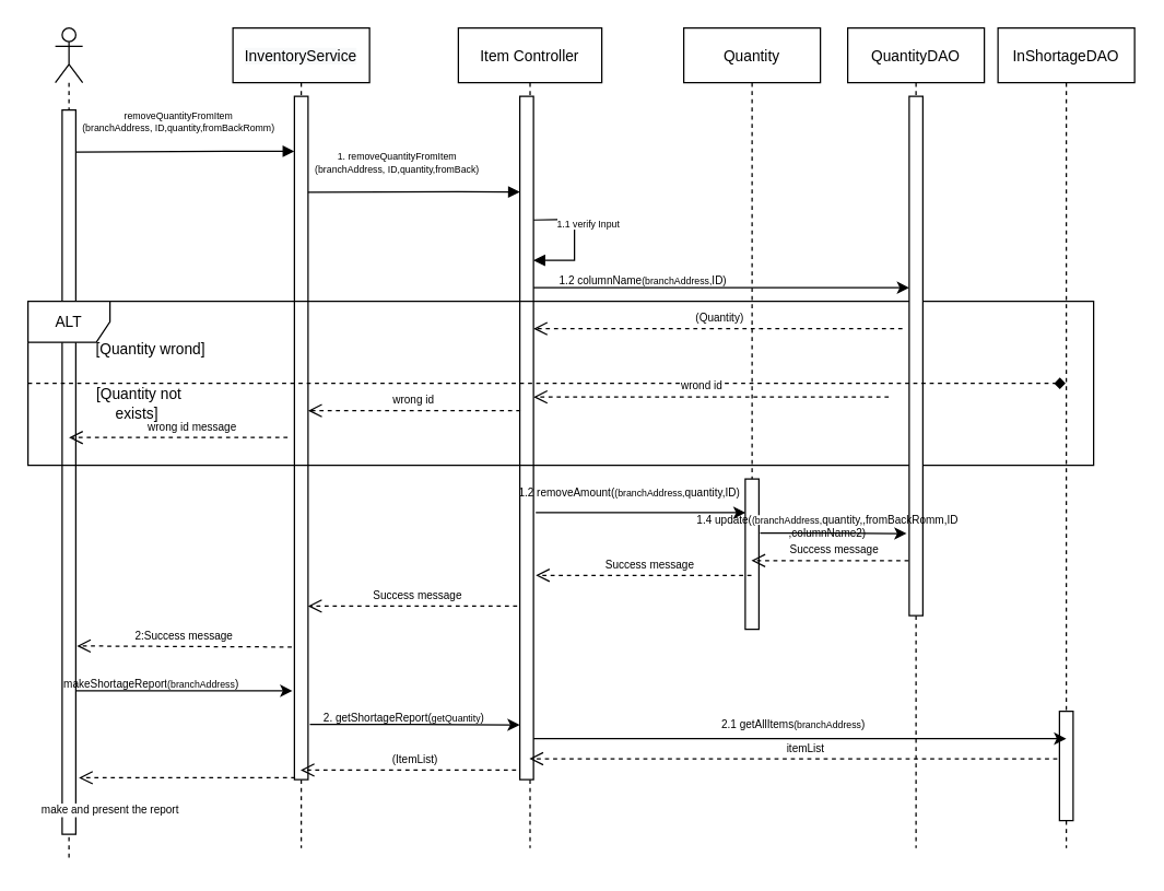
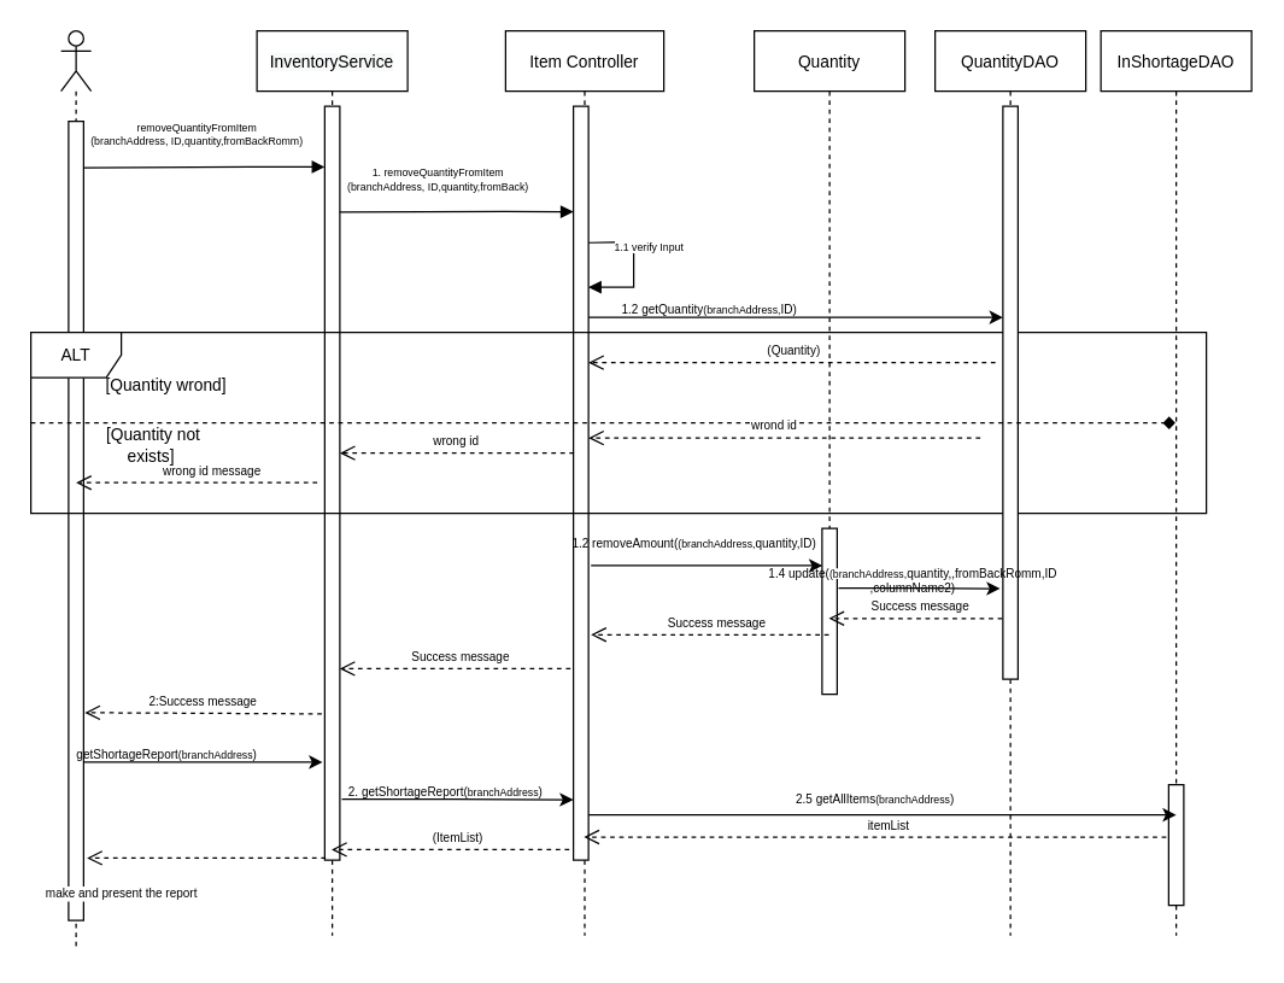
  <mxCell id="0" />
  <mxCell id="1" parent="0" />
  <mxCell id="2" value="" style="shape=umlLifeline;participant=umlActor;perimeter=lifelinePerimeter;whiteSpace=wrap;html=1;container=1;collapsible=0;recursiveResize=0;verticalAlign=top;spacingTop=36;outlineConnect=0;fontSize=13;" vertex="1" parent="1"><mxGeometry x="40" y="20" width="20" height="610" as="geometry" /></mxCell>
  <mxCell id="3" value="" style="html=1;points=[];perimeter=orthogonalPerimeter;fontSize=13;" vertex="1" parent="2"><mxGeometry x="5" y="60" width="10" height="530" as="geometry" /></mxCell>
  <mxCell id="4" value="&lt;span style=&quot;color: rgb(0, 0, 0); font-family: Helvetica; font-size: 11px; font-style: normal; font-variant-ligatures: normal; font-variant-caps: normal; font-weight: 400; letter-spacing: normal; orphans: 2; text-align: center; text-indent: 0px; text-transform: none; widows: 2; word-spacing: 0px; -webkit-text-stroke-width: 0px; background-color: rgb(248, 249, 250); text-decoration-thickness: initial; text-decoration-style: initial; text-decoration-color: initial; float: none; display: inline !important;&quot;&gt;InventoryService&lt;/span&gt;" style="shape=umlLifeline;perimeter=lifelinePerimeter;whiteSpace=wrap;html=1;container=1;collapsible=0;recursiveResize=0;outlineConnect=0;fontSize=13;" vertex="1" parent="1"><mxGeometry x="170" y="20" width="100" height="600" as="geometry" /></mxCell>
  <mxCell id="5" value="" style="html=1;points=[];perimeter=orthogonalPerimeter;fontSize=13;" vertex="1" parent="4"><mxGeometry x="45" y="50" width="10" height="500" as="geometry" /></mxCell>
  <mxCell id="6" value="removeQuantityFromItem&lt;br&gt;(branchAddress, ID,quantity,fromBackRomm)" style="html=1;verticalAlign=bottom;endArrow=block;rounded=0;fontSize=7;exitX=1.003;exitY=0.058;exitDx=0;exitDy=0;exitPerimeter=0;" edge="1" parent="4" source="3"><mxGeometry x="-0.062" y="10" width="80" relative="1" as="geometry"><mxPoint x="-110" y="90" as="sourcePoint" /><mxPoint x="44.97" y="90.24" as="targetPoint" /><Array as="points"><mxPoint x="-5.03" y="90.24" /></Array><mxPoint as="offset" /></mxGeometry></mxCell>
  <mxCell id="7" value="&lt;span style=&quot;font-size: 11px;&quot;&gt;Item Controller&lt;/span&gt;" style="shape=umlLifeline;perimeter=lifelinePerimeter;whiteSpace=wrap;html=1;container=1;collapsible=0;recursiveResize=0;outlineConnect=0;fontSize=13;" vertex="1" parent="1"><mxGeometry x="335" y="20" width="105" height="600" as="geometry" /></mxCell>
  <mxCell id="8" value="" style="html=1;points=[];perimeter=orthogonalPerimeter;fontSize=13;" vertex="1" parent="7"><mxGeometry x="45" y="50" width="10" height="500" as="geometry" /></mxCell>
  <mxCell id="9" value="1. removeQuantityFromItem&lt;br&gt;(branchAddress, ID,quantity,fromBack)" style="html=1;verticalAlign=bottom;endArrow=block;rounded=0;fontSize=7;exitX=1.003;exitY=0.058;exitDx=0;exitDy=0;exitPerimeter=0;" edge="1" parent="7"><mxGeometry x="-0.161" y="10" width="80" relative="1" as="geometry"><mxPoint x="-110" y="120.25" as="sourcePoint" /><mxPoint x="45" y="120" as="targetPoint" /><Array as="points"><mxPoint x="-0.06" y="119.75" /></Array><mxPoint as="offset" /></mxGeometry></mxCell>
  <mxCell id="10" value="ALT" style="shape=umlFrame;whiteSpace=wrap;html=1;fontSize=11;" vertex="1" parent="7"><mxGeometry x="-315" y="200" width="780" height="120" as="geometry" /></mxCell>
  <mxCell id="11" value="wrong id message" style="html=1;verticalAlign=bottom;endArrow=open;dashed=1;endSize=8;rounded=0;fontSize=8;" edge="1" parent="7"><mxGeometry x="-0.125" relative="1" as="geometry"><mxPoint x="-125" y="299.66" as="sourcePoint" /><mxPoint x="-285.0" y="299.66" as="targetPoint" /><mxPoint as="offset" /></mxGeometry></mxCell>
  <mxCell id="12" value="&amp;nbsp;[Quantity not exists]" style="text;html=1;strokeColor=none;fillColor=none;align=center;verticalAlign=middle;whiteSpace=wrap;rounded=0;fontSize=11;" vertex="1" parent="7"><mxGeometry x="-285" y="260" width="100" height="30" as="geometry" /></mxCell>
  <mxCell id="13" value="&lt;span style=&quot;font-size: 11px;&quot;&gt;Quantity&lt;/span&gt;" style="shape=umlLifeline;perimeter=lifelinePerimeter;whiteSpace=wrap;html=1;container=1;collapsible=0;recursiveResize=0;outlineConnect=0;fontSize=13;" vertex="1" parent="1"><mxGeometry x="500" y="20" width="100" height="440" as="geometry" /></mxCell>
  <mxCell id="14" value="" style="html=1;points=[];perimeter=orthogonalPerimeter;fontSize=13;" vertex="1" parent="13"><mxGeometry x="45" y="330" width="10" height="110" as="geometry" /></mxCell>
  <mxCell id="15" value="" style="shape=image;html=1;verticalAlign=top;verticalLabelPosition=bottom;labelBackgroundColor=#ffffff;imageAspect=0;aspect=fixed;image=https://cdn0.iconfinder.com/data/icons/elasto-online-store/26/00-ELASTOFONT-STORE-READY_close-128.png;fontSize=6;fontColor=#000000;fillColor=#FFFFFF;" vertex="1" parent="13"><mxGeometry x="45" y="440" width="10" height="10" as="geometry" /></mxCell>
  <mxCell id="16" value="1.1 verify Input" style="html=1;verticalAlign=bottom;endArrow=block;rounded=0;fontSize=7;exitX=1.003;exitY=0.058;exitDx=0;exitDy=0;exitPerimeter=0;entryX=1;entryY=0.24;entryDx=0;entryDy=0;entryPerimeter=0;" edge="1" parent="1" target="8"><mxGeometry x="-0.111" y="10" width="80" relative="1" as="geometry"><mxPoint x="390" y="160.5" as="sourcePoint" /><mxPoint x="545" y="160.25" as="targetPoint" /><Array as="points"><mxPoint x="420" y="160" /><mxPoint x="420" y="190" /></Array><mxPoint as="offset" /></mxGeometry></mxCell>
  <mxCell id="17" value="[Quantity wrond]" style="text;html=1;strokeColor=none;fillColor=none;align=center;verticalAlign=middle;whiteSpace=wrap;rounded=0;fontSize=11;" vertex="1" parent="1"><mxGeometry x="60" y="240" width="100" height="30" as="geometry" /></mxCell>
  <mxCell id="18" value="2:Success message" style="html=1;verticalAlign=bottom;endArrow=open;dashed=1;endSize=8;rounded=0;fontSize=8;exitX=-0.197;exitY=0.806;exitDx=0;exitDy=0;exitPerimeter=0;entryX=1.077;entryY=0.74;entryDx=0;entryDy=0;entryPerimeter=0;" edge="1" parent="1" source="5" target="3"><mxGeometry relative="1" as="geometry"><mxPoint x="215" y="410" as="sourcePoint" /><mxPoint x="55" y="410" as="targetPoint" /></mxGeometry></mxCell>
  <mxCell id="19" value="wrong id" style="html=1;verticalAlign=bottom;endArrow=open;dashed=1;endSize=8;rounded=0;fontSize=8;exitX=0.462;exitY=0.667;exitDx=0;exitDy=0;exitPerimeter=0;" edge="1" parent="1" source="10" target="5"><mxGeometry relative="1" as="geometry"><mxPoint x="380" y="460" as="sourcePoint" /><mxPoint x="225" y="460" as="targetPoint" /></mxGeometry></mxCell>
  <mxCell id="20" value="&lt;span style=&quot;font-size: 11px;&quot;&gt;QuantityDAO&lt;/span&gt;" style="shape=umlLifeline;perimeter=lifelinePerimeter;whiteSpace=wrap;html=1;container=1;collapsible=0;recursiveResize=0;outlineConnect=0;fontSize=13;" vertex="1" parent="1"><mxGeometry x="620" y="20" width="100" height="600" as="geometry" /></mxCell>
  <mxCell id="21" value="" style="html=1;points=[];perimeter=orthogonalPerimeter;fontSize=13;" vertex="1" parent="20"><mxGeometry x="45" y="50" width="10" height="380" as="geometry" /></mxCell>
  <mxCell id="22" value="&lt;span style=&quot;font-size: 11px;&quot;&gt;InShortageDAO&lt;/span&gt;" style="shape=umlLifeline;perimeter=lifelinePerimeter;whiteSpace=wrap;html=1;container=1;collapsible=0;recursiveResize=0;outlineConnect=0;fontSize=13;" vertex="1" parent="1"><mxGeometry x="730" y="20" width="100" height="600" as="geometry" /></mxCell>
  <mxCell id="23" value="" style="html=1;points=[];perimeter=orthogonalPerimeter;fontSize=13;" vertex="1" parent="22"><mxGeometry x="45" y="500" width="10" height="80" as="geometry" /></mxCell>
  <mxCell id="24" style="edgeStyle=orthogonalEdgeStyle;rounded=0;orthogonalLoop=1;jettySize=auto;html=1;fontColor=#000000;" edge="1" parent="1" source="8"><mxGeometry relative="1" as="geometry"><mxPoint x="665" y="210" as="targetPoint" /><Array as="points"><mxPoint x="665" y="210" /></Array></mxGeometry></mxCell>
- <mxCell id="25" value="1.2 columnName&lt;span style=&quot;font-size: 7px; background-color: rgb(255, 255, 255);&quot;&gt;(branchAddress,&lt;/span&gt;ID)" style="text;html=1;align=center;verticalAlign=middle;resizable=0;points=[];autosize=1;strokeColor=none;fillColor=none;fontColor=#000000;fontSize=8;spacing=2;" vertex="1" parent="1"><mxGeometry x="400" y="195" width="140" height="20" as="geometry" /></mxCell>
+ <mxCell id="25" value="1.2 getQuantity&lt;span style=&quot;font-size: 7px; background-color: rgb(255, 255, 255);&quot;&gt;(branchAddress,&lt;/span&gt;ID)" style="text;html=1;align=center;verticalAlign=middle;resizable=0;points=[];autosize=1;strokeColor=none;fillColor=none;fontColor=#000000;fontSize=8;spacing=2;" vertex="1" parent="1"><mxGeometry x="400" y="195" width="140" height="20" as="geometry" /></mxCell>
  <mxCell id="26" value="&amp;nbsp;(Quantity)" style="html=1;verticalAlign=bottom;endArrow=open;dashed=1;endSize=8;rounded=0;fontSize=8;" edge="1" parent="1" target="8"><mxGeometry relative="1" as="geometry"><mxPoint x="660" y="240" as="sourcePoint" /><mxPoint x="400" y="400" as="targetPoint" /></mxGeometry></mxCell>
  <mxCell id="27" value="" style="endArrow=diamond;dashed=1;html=1;rounded=0;fontSize=11;" edge="1" parent="1" source="10" target="22"><mxGeometry width="50" height="50" relative="1" as="geometry"><mxPoint x="30" y="570" as="sourcePoint" /><mxPoint x="440" y="530" as="targetPoint" /><Array as="points"><mxPoint x="170" y="280" /><mxPoint x="290" y="280" /></Array></mxGeometry></mxCell>
  <mxCell id="28" value="wrond id" style="html=1;verticalAlign=bottom;endArrow=open;dashed=1;endSize=8;rounded=0;fontSize=8;" edge="1" parent="1" target="8"><mxGeometry x="0.052" relative="1" as="geometry"><mxPoint x="650" y="290" as="sourcePoint" /><mxPoint x="430" y="310" as="targetPoint" /><mxPoint as="offset" /></mxGeometry></mxCell>
  <mxCell id="29" style="edgeStyle=orthogonalEdgeStyle;rounded=0;orthogonalLoop=1;jettySize=auto;html=1;entryX=0.027;entryY=0.224;entryDx=0;entryDy=0;entryPerimeter=0;fontSize=6;fontColor=#000000;exitX=1.167;exitY=0.609;exitDx=0;exitDy=0;exitPerimeter=0;" edge="1" parent="1" source="8" target="14"><mxGeometry relative="1" as="geometry" /></mxCell>
  <mxCell id="30" value="1.2 removeAmount(&lt;span style=&quot;font-size: 7px; background-color: rgb(255, 255, 255);&quot;&gt;(branchAddress,&lt;/span&gt;quantity,ID)" style="text;html=1;align=center;verticalAlign=middle;resizable=0;points=[];autosize=1;strokeColor=none;fillColor=none;fontSize=8;fontColor=#000000;" vertex="1" parent="1"><mxGeometry x="370" y="350" width="180" height="20" as="geometry" /></mxCell>
  <mxCell id="31" style="edgeStyle=orthogonalEdgeStyle;rounded=0;orthogonalLoop=1;jettySize=auto;html=1;entryX=-0.187;entryY=0.842;entryDx=0;entryDy=0;entryPerimeter=0;fontSize=6;fontColor=#000000;exitX=1.093;exitY=0.36;exitDx=0;exitDy=0;exitPerimeter=0;" edge="1" parent="1" source="14" target="21"><mxGeometry relative="1" as="geometry" /></mxCell>
  <mxCell id="32" value="1.4 update(&lt;span style=&quot;font-size: 7px; background-color: rgb(255, 255, 255);&quot;&gt;(branchAddress,&lt;/span&gt;quantity,,fromBackRomm,ID&lt;br style=&quot;font-size: 8px;&quot;&gt;,columnName2)" style="text;html=1;align=center;verticalAlign=middle;resizable=0;points=[];autosize=1;strokeColor=none;fillColor=none;fontSize=8;fontColor=#000000;" vertex="1" parent="1"><mxGeometry x="505" y="370" width="200" height="30" as="geometry" /></mxCell>
  <mxCell id="33" value="Success message" style="html=1;verticalAlign=bottom;endArrow=open;dashed=1;endSize=8;rounded=0;fontSize=8;exitX=-0.044;exitY=0.894;exitDx=0;exitDy=0;exitPerimeter=0;" edge="1" parent="1" source="21" target="13"><mxGeometry x="-0.046" relative="1" as="geometry"><mxPoint x="660" y="520" as="sourcePoint" /><mxPoint x="500" y="520" as="targetPoint" /><mxPoint as="offset" /></mxGeometry></mxCell>
  <mxCell id="34" value="Success message" style="html=1;verticalAlign=bottom;endArrow=open;dashed=1;endSize=8;rounded=0;fontSize=8;entryX=1.167;entryY=0.701;entryDx=0;entryDy=0;entryPerimeter=0;" edge="1" parent="1" source="13" target="8"><mxGeometry x="-0.046" relative="1" as="geometry"><mxPoint x="529.39" y="419.72" as="sourcePoint" /><mxPoint x="414.997" y="419.72" as="targetPoint" /><mxPoint as="offset" /></mxGeometry></mxCell>
  <mxCell id="35" value="Success message" style="html=1;verticalAlign=bottom;endArrow=open;dashed=1;endSize=8;rounded=0;fontSize=8;exitX=-0.194;exitY=0.746;exitDx=0;exitDy=0;exitPerimeter=0;entryX=0.991;entryY=0.746;entryDx=0;entryDy=0;entryPerimeter=0;" edge="1" parent="1" source="8" target="5"><mxGeometry x="-0.046" relative="1" as="geometry"><mxPoint x="364.39" y="460" as="sourcePoint" /><mxPoint x="249.997" y="460" as="targetPoint" /><mxPoint as="offset" /></mxGeometry></mxCell>
  <mxCell id="36" style="edgeStyle=orthogonalEdgeStyle;rounded=0;orthogonalLoop=1;jettySize=auto;html=1;entryX=-0.147;entryY=0.87;entryDx=0;entryDy=0;entryPerimeter=0;fontSize=6;fontColor=#000000;" edge="1" parent="1" source="3" target="5"><mxGeometry relative="1" as="geometry"><Array as="points"><mxPoint x="110" y="505" /><mxPoint x="110" y="505" /></Array></mxGeometry></mxCell>
- <mxCell id="37" value="makeShortageReport&lt;span style=&quot;font-size: 7px; background-color: rgb(255, 255, 255);&quot;&gt;(branchAddress&lt;/span&gt;)" style="text;html=1;align=center;verticalAlign=middle;resizable=0;points=[];autosize=1;strokeColor=none;fillColor=none;fontSize=8;fontColor=#000000;" vertex="1" parent="1"><mxGeometry x="40" y="490" width="140" height="20" as="geometry" /></mxCell>
+ <mxCell id="37" value="getShortageReport&lt;span style=&quot;font-size: 7px; background-color: rgb(255, 255, 255);&quot;&gt;(branchAddress&lt;/span&gt;)" style="text;html=1;align=center;verticalAlign=middle;resizable=0;points=[];autosize=1;strokeColor=none;fillColor=none;fontSize=8;fontColor=#000000;" vertex="1" parent="1"><mxGeometry x="40" y="490" width="140" height="20" as="geometry" /></mxCell>
  <mxCell id="38" style="edgeStyle=orthogonalEdgeStyle;rounded=0;orthogonalLoop=1;jettySize=auto;html=1;entryX=-0.007;entryY=0.92;entryDx=0;entryDy=0;entryPerimeter=0;fontSize=6;fontColor=#000000;exitX=1.133;exitY=0.919;exitDx=0;exitDy=0;exitPerimeter=0;" edge="1" parent="1" source="5" target="8"><mxGeometry relative="1" as="geometry"><mxPoint x="190" y="530" as="sourcePoint" /><mxPoint x="348.53" y="530" as="targetPoint" /><Array as="points" /></mxGeometry></mxCell>
- <mxCell id="39" value="2. getShortageReport(&lt;span style=&quot;font-size: 7px; background-color: rgb(255, 255, 255);&quot;&gt;getQuantity&lt;/span&gt;)" style="text;html=1;align=center;verticalAlign=middle;resizable=0;points=[];autosize=1;strokeColor=none;fillColor=none;fontSize=8;fontColor=#000000;" vertex="1" parent="1"><mxGeometry x="225" y="515" width="140" height="20" as="geometry" /></mxCell>
+ <mxCell id="39" value="2. getShortageReport(&lt;span style=&quot;font-size: 7px; background-color: rgb(255, 255, 255);&quot;&gt;branchAddress&lt;/span&gt;)" style="text;html=1;align=center;verticalAlign=middle;resizable=0;points=[];autosize=1;strokeColor=none;fillColor=none;fontSize=8;fontColor=#000000;" vertex="1" parent="1"><mxGeometry x="225" y="515" width="140" height="20" as="geometry" /></mxCell>
  <mxCell id="40" style="edgeStyle=orthogonalEdgeStyle;rounded=0;orthogonalLoop=1;jettySize=auto;html=1;fontSize=6;fontColor=#000000;" edge="1" parent="1" source="8"><mxGeometry relative="1" as="geometry"><mxPoint x="780" y="540" as="targetPoint" /><Array as="points"><mxPoint x="780" y="540" /></Array></mxGeometry></mxCell>
- <mxCell id="41" value="2.1 getAllItems&lt;span style=&quot;font-size: 7px; background-color: rgb(255, 255, 255);&quot;&gt;(branchAddress&lt;/span&gt;)" style="text;html=1;align=center;verticalAlign=middle;resizable=0;points=[];autosize=1;strokeColor=none;fillColor=none;fontSize=8;fontColor=#000000;" vertex="1" parent="1"><mxGeometry x="520" y="520" width="120" height="20" as="geometry" /></mxCell>
+ <mxCell id="41" value="2.5 getAllItems&lt;span style=&quot;font-size: 7px; background-color: rgb(255, 255, 255);&quot;&gt;(branchAddress&lt;/span&gt;)" style="text;html=1;align=center;verticalAlign=middle;resizable=0;points=[];autosize=1;strokeColor=none;fillColor=none;fontSize=8;fontColor=#000000;" vertex="1" parent="1"><mxGeometry x="520" y="520" width="120" height="20" as="geometry" /></mxCell>
  <mxCell id="42" value="itemList" style="html=1;verticalAlign=bottom;endArrow=open;dashed=1;endSize=8;rounded=0;fontSize=8;exitX=-0.162;exitY=0.434;exitDx=0;exitDy=0;exitPerimeter=0;" edge="1" parent="1" source="23" target="7"><mxGeometry x="-0.046" relative="1" as="geometry"><mxPoint x="568.15" y="640" as="sourcePoint" /><mxPoint x="415" y="640" as="targetPoint" /><mxPoint as="offset" /></mxGeometry></mxCell>
  <mxCell id="43" value="&amp;nbsp;(ItemList)" style="html=1;verticalAlign=bottom;endArrow=open;dashed=1;endSize=8;rounded=0;fontSize=8;exitX=-0.276;exitY=0.986;exitDx=0;exitDy=0;exitPerimeter=0;" edge="1" parent="1" source="8" target="4"><mxGeometry x="-0.046" relative="1" as="geometry"><mxPoint x="398.06" y="463" as="sourcePoint" /><mxPoint x="244.91" y="463" as="targetPoint" /><mxPoint as="offset" /></mxGeometry></mxCell>
  <mxCell id="44" value="make and present the report" style="html=1;verticalAlign=bottom;endArrow=open;dashed=1;endSize=8;rounded=0;fontSize=8;exitX=0.059;exitY=0.997;exitDx=0;exitDy=0;exitPerimeter=0;entryX=1.224;entryY=0.922;entryDx=0;entryDy=0;entryPerimeter=0;" edge="1" parent="1" source="5" target="3"><mxGeometry x="0.713" y="31" relative="1" as="geometry"><mxPoint x="408.06" y="473" as="sourcePoint" /><mxPoint x="254.91" y="473" as="targetPoint" /><mxPoint as="offset" /></mxGeometry></mxCell>
